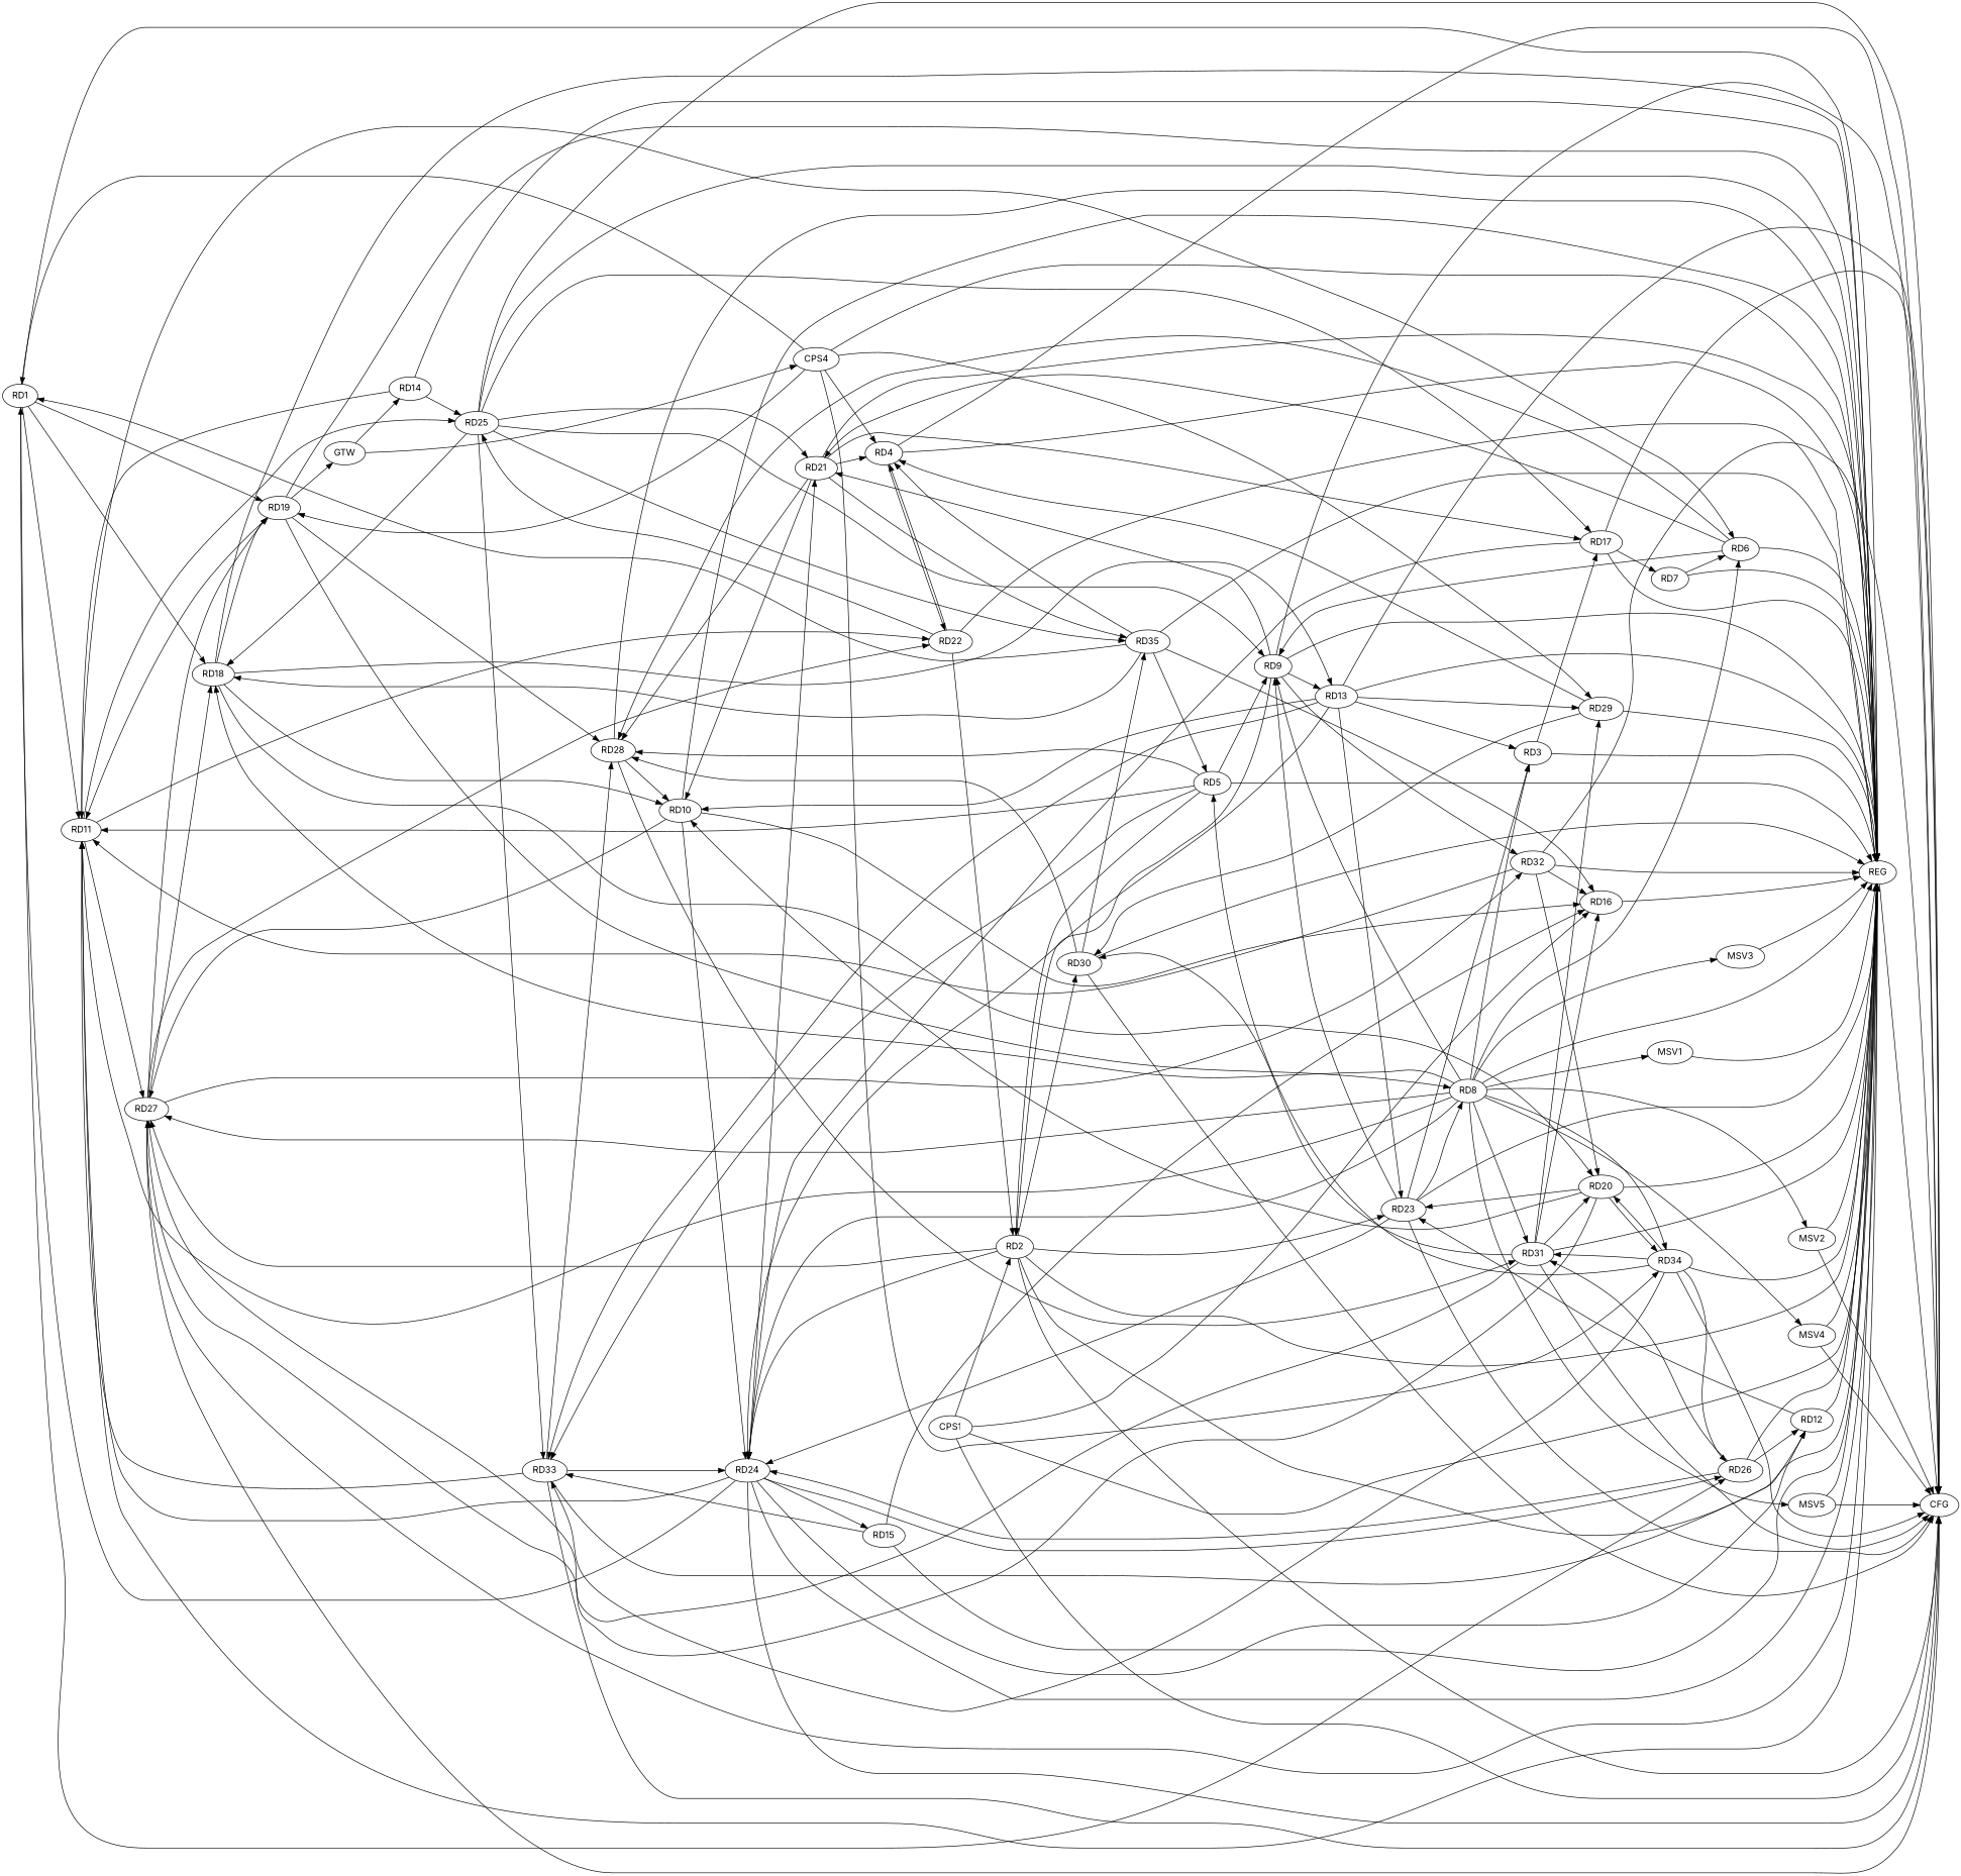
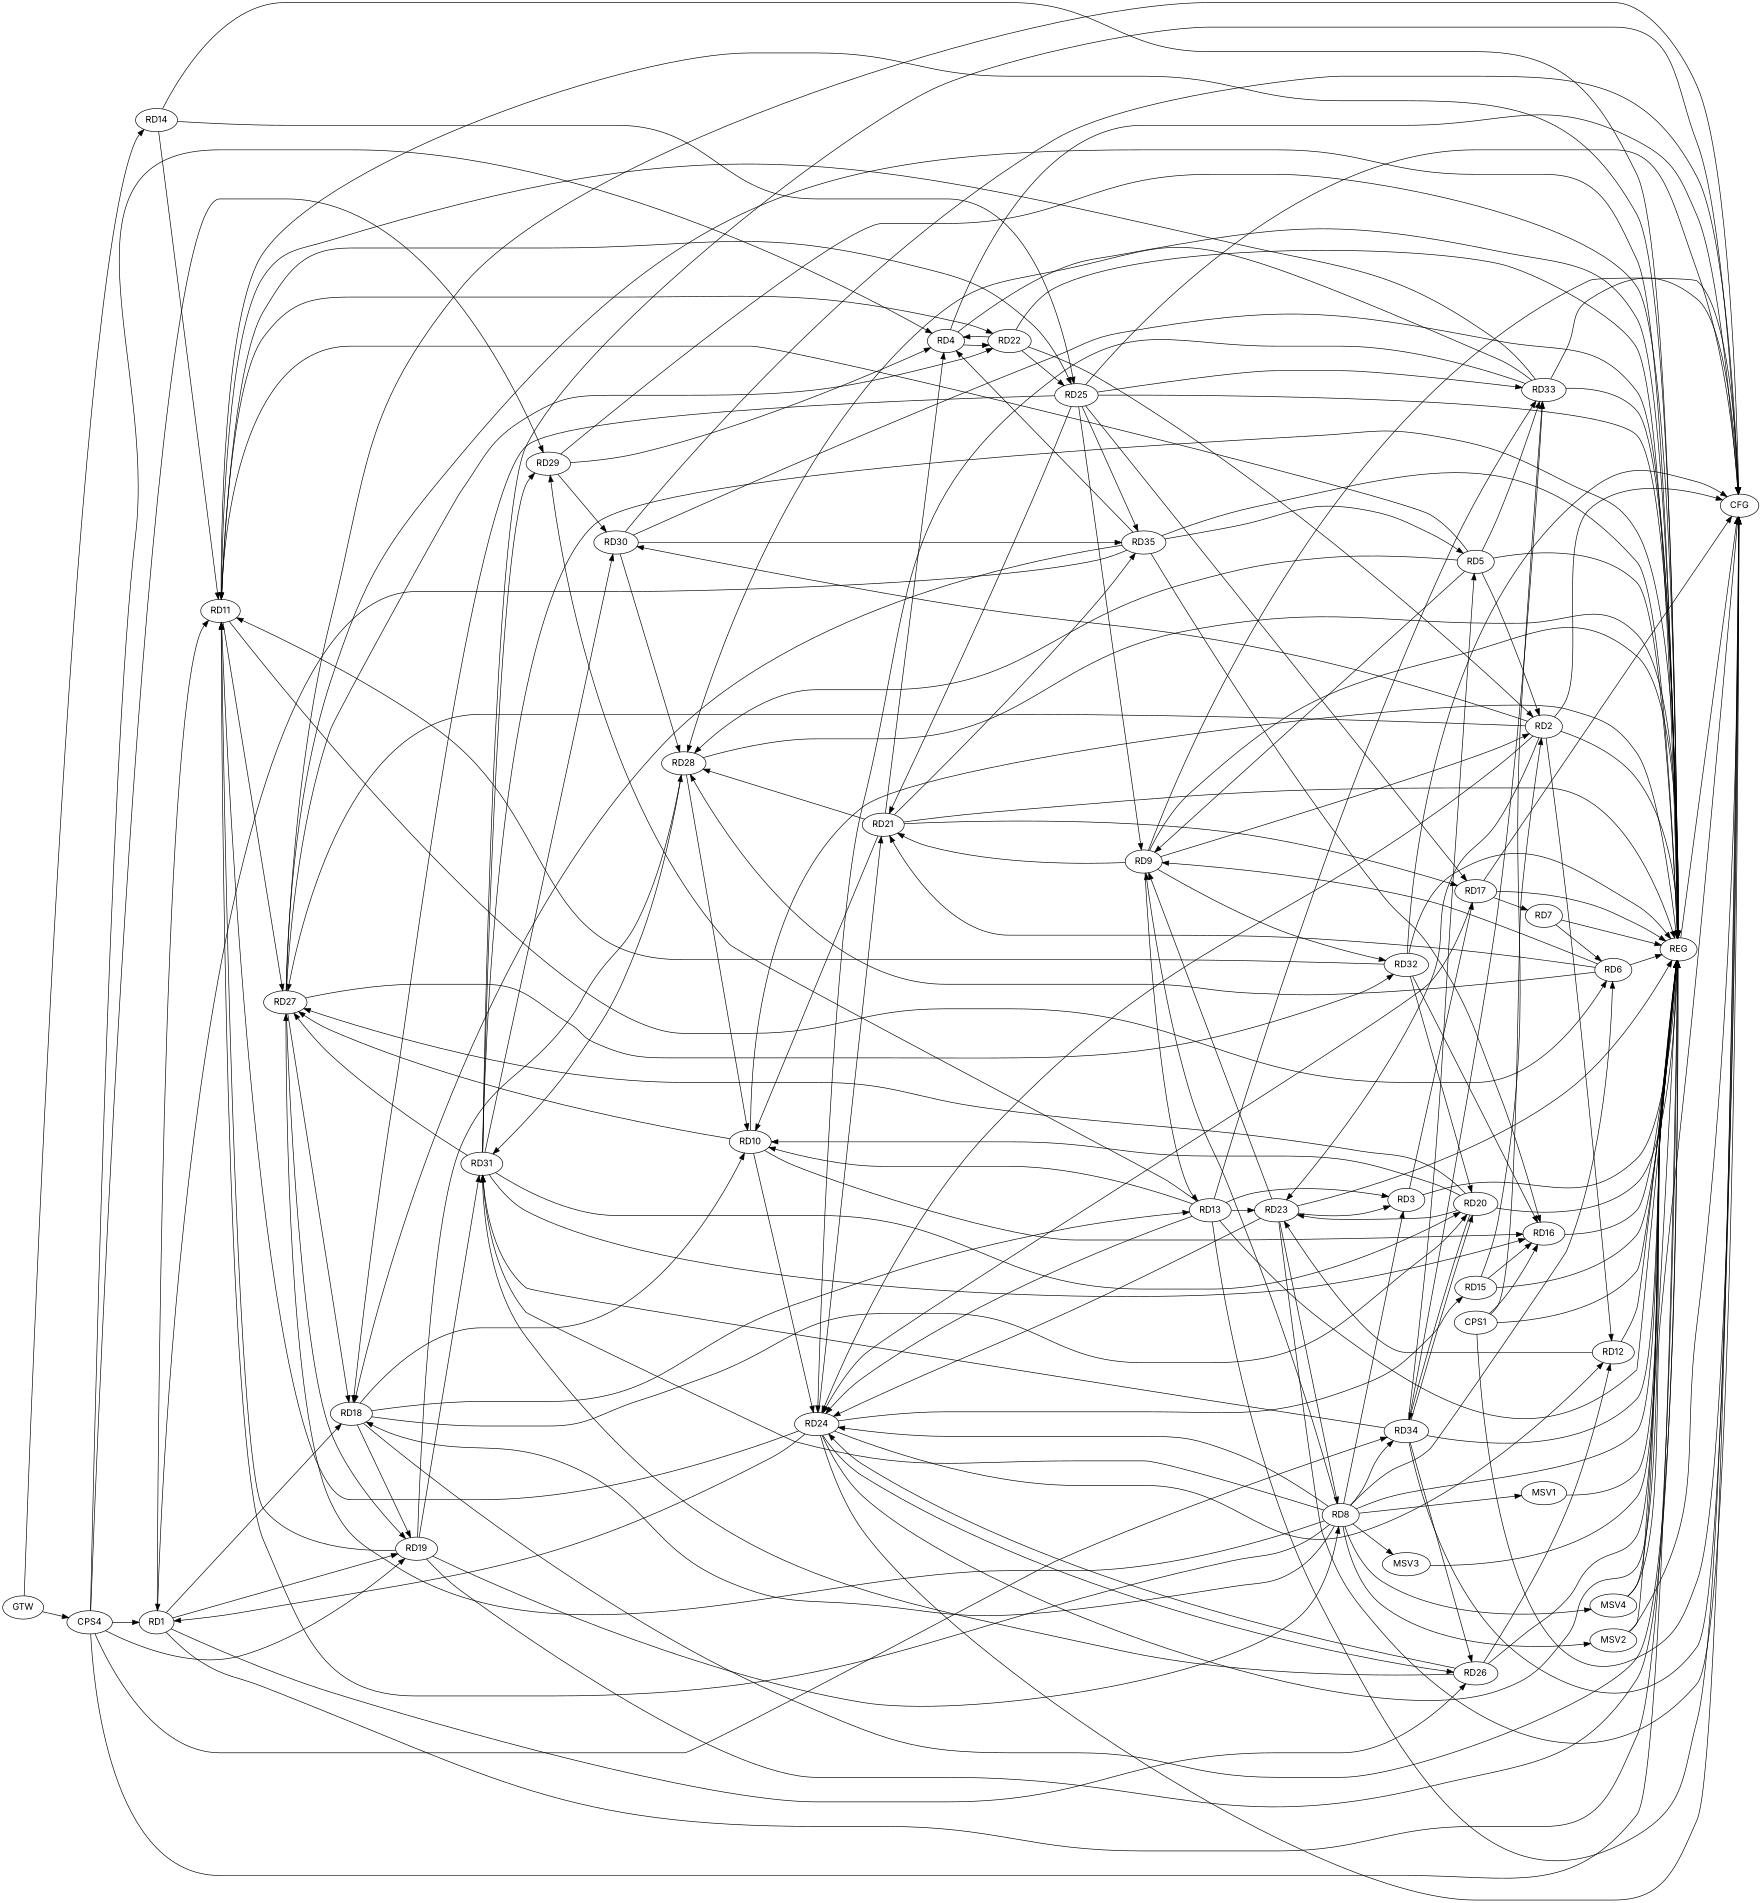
  strict digraph {
    fontname=Inter
    rankdir=LR
    node [fontname=Inter]
    edge [fontname=Inter]
    n1 [label=RD1]
    n2 [label=RD11]
    n3 [label=RD18]
    n4 [label=RD19]
    n5 [label=RD26]
    n6 [label=REG]
    n7 [label=RD27]
    n8 [label=RD22]
    n9 [label=RD6]
    n10 [label=RD25]
    n11 [label=RD13]
    n12 [label=RD10]
    n13 [label=RD20]
    n14 [label=RD28]
    n15 [label=RD8]
    n16 [label=RD31]
    n17 [label=RD12]
    n18 [label=RD24]
    n19 [label=CFG]
    n20 [label=RD2]
    n21 [label=RD23]
    n22 [label=RD30]
    n23 [label=RD3]
    n24 [label=RD9]
    n25 [label=RD15]
    n26 [label=RD21]
    n27 [label=RD32]
    n28 [label=RD35]
    n29 [label=RD17]
    n30 [label=RD7]
    n31 [label=RD4]
    n32 [label=RD33]
    n33 [label=RD16]
    n34 [label=RD5]
    n35 [label=RD34]
    n36 [label=MSV1]
    n37 [label=MSV2]
    n38 [label=MSV3]
    n39 [label=MSV4]
-   n40 [label=MSV5]
    n41 [label=RD29]
    n42 [label=RD14]
    n43 [label=CPS1]
    n44 [label=CPS4]
    n45 [label=GTW]
    n1 -> n2
    n1 -> n3
    n1 -> n4
    n1 -> n5
    n1 -> n6
    n2 -> n6
    n2 -> n7
    n2 -> n8
    n2 -> n9
    n2 -> n10
    n3 -> n4
    n3 -> n6
    n3 -> n11
    n3 -> n12
    n3 -> n13
    n4 -> n2
    n4 -> n6
    n4 -> n14
    n4 -> n15
-   n4 -> n45
+   n4 -> n16
    n5 -> n6
    n5 -> n16
    n5 -> n17
    n5 -> n18
    n6 -> n19
    n7 -> n3
    n7 -> n4
    n7 -> n6
    n7 -> n8
    n7 -> n19
    n7 -> n27
    n8 -> n6
    n8 -> n10
    n8 -> n20
    n8 -> n31
    n9 -> n6
    n9 -> n14
    n9 -> n24
    n9 -> n26
    n10 -> n3
    n10 -> n6
    n10 -> n19
    n10 -> n24
    n10 -> n26
    n10 -> n28
    n10 -> n29
    n10 -> n32
    n11 -> n6
    n11 -> n12
    n11 -> n18
    n11 -> n19
    n11 -> n21
    n11 -> n23
    n11 -> n32
    n11 -> n41
    n12 -> n6
    n12 -> n7
    n12 -> n18
    n12 -> n33
    n13 -> n6
    n13 -> n7
    n13 -> n12
    n13 -> n21
    n13 -> n35
    n14 -> n6
    n14 -> n12
    n14 -> n16
    n15 -> n2
    n15 -> n3
    n15 -> n6
    n15 -> n7
    n15 -> n9
    n15 -> n16
    n15 -> n18
    n15 -> n23
    n15 -> n24
    n15 -> n35
    n15 -> n36
    n15 -> n37
    n15 -> n38
    n15 -> n39
-   n15 -> n40
    n16 -> n6
    n16 -> n7
    n16 -> n13
    n16 -> n19
    n16 -> n22
    n16 -> n33
    n16 -> n41
    n17 -> n6
    n17 -> n21
    n18 -> n1
    n18 -> n2
    n18 -> n5
    n18 -> n6
    n18 -> n17
    n18 -> n19
    n18 -> n25
    n18 -> n26
    n20 -> n6
    n20 -> n7
    n20 -> n17
    n20 -> n18
    n20 -> n19
    n20 -> n21
    n20 -> n22
    n21 -> n6
    n21 -> n15
    n21 -> n18
    n21 -> n19
    n21 -> n23
    n21 -> n24
    n22 -> n6
    n22 -> n14
    n22 -> n19
    n22 -> n28
    n23 -> n6
    n23 -> n29
    n24 -> n6
    n24 -> n11
    n24 -> n19
    n24 -> n20
    n24 -> n26
    n24 -> n27
    n25 -> n6
    n25 -> n32
    n25 -> n33
    n26 -> n6
    n26 -> n12
    n26 -> n14
    n26 -> n28
    n26 -> n29
    n26 -> n31
    n27 -> n2
    n27 -> n6
    n27 -> n13
    n27 -> n19
    n27 -> n33
    n28 -> n1
    n28 -> n3
    n28 -> n6
    n28 -> n31
    n28 -> n33
    n28 -> n34
    n29 -> n6
    n29 -> n18
    n29 -> n19
    n29 -> n30
    n30 -> n6
    n30 -> n9
    n31 -> n6
    n31 -> n8
    n31 -> n19
    n32 -> n2
    n32 -> n6
    n32 -> n14
    n32 -> n18
    n32 -> n19
    n33 -> n6
    n34 -> n2
    n34 -> n6
    n34 -> n14
    n34 -> n20
    n34 -> n24
    n34 -> n32
    n35 -> n5
    n35 -> n6
    n35 -> n13
    n35 -> n16
    n35 -> n19
    n35 -> n32
    n35 -> n34
    n36 -> n6
    n37 -> n6
    n37 -> n19
    n38 -> n6
    n39 -> n6
    n39 -> n19
-   n40 -> n6
-   n40 -> n19
    n41 -> n6
    n41 -> n22
    n41 -> n31
    n42 -> n2
    n42 -> n6
    n42 -> n10
    n43 -> n6
    n43 -> n19
    n43 -> n20
    n43 -> n33
    n44 -> n1
    n44 -> n4
    n44 -> n6
    n44 -> n31
    n44 -> n35
    n44 -> n41
    n45 -> n42
    n45 -> n44
  }
